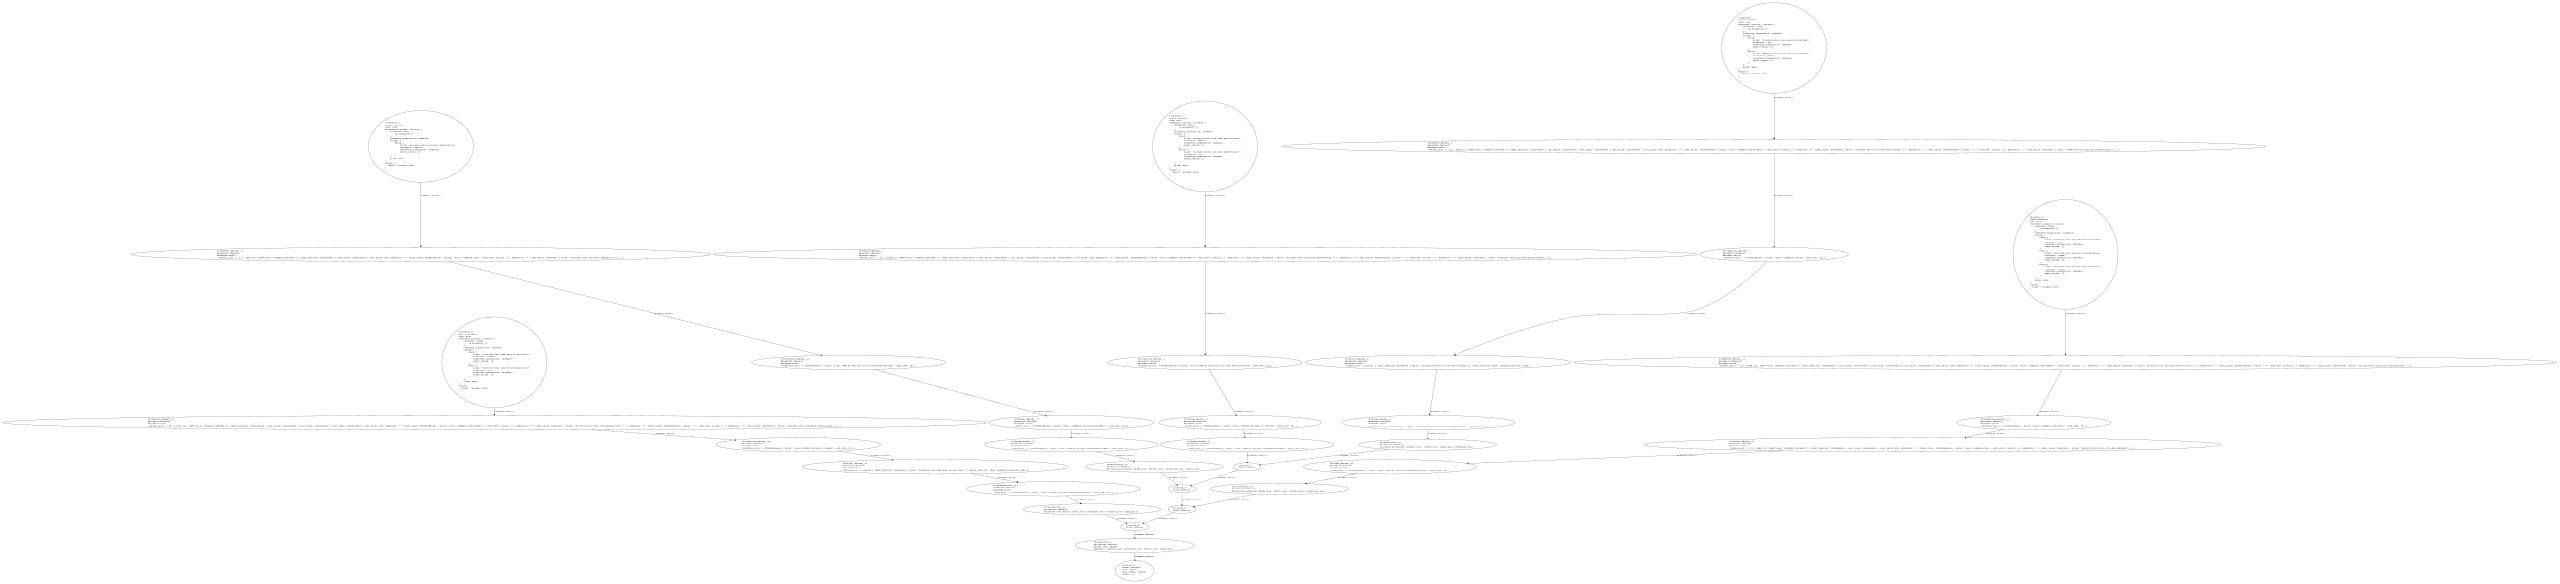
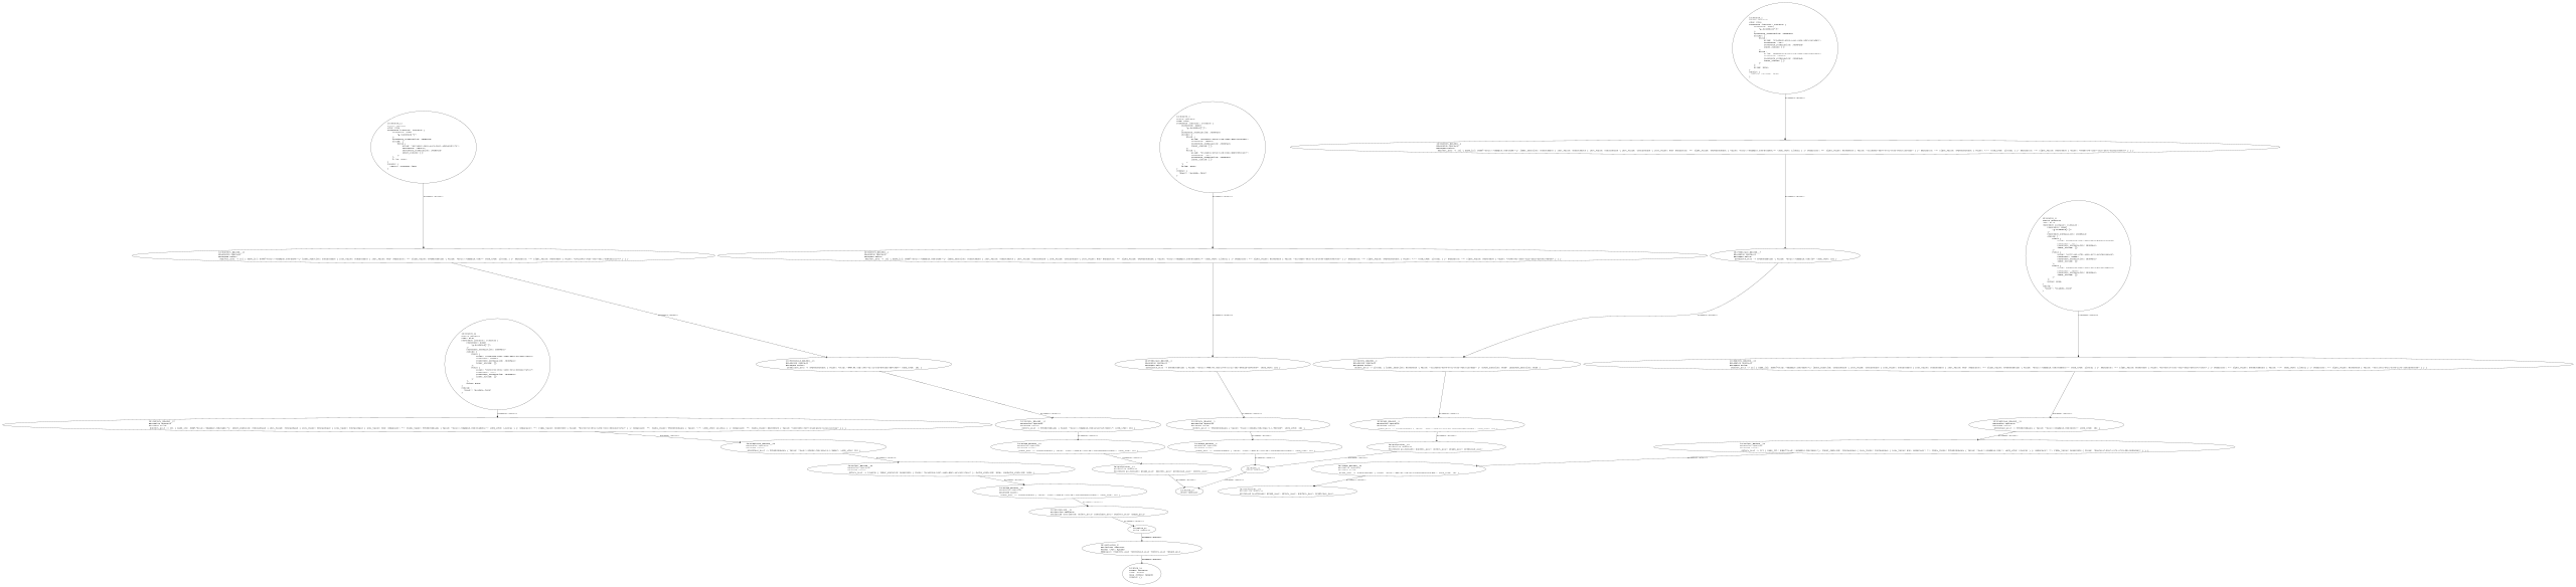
  digraph {
    fontname="Courier Prime"
    node [fontname="Courier Prime"]
    edge [arrowhead=tee fontname="Courier Prime"]
    n1 [label="id:Source_0 \lSource Operator\ltype: File \lreference iterator: Iterator {\l    reference: Some(\l        \"$.students[*]\",\l    ),\l    reference_formulation: JSONPath,\l    fields: [\l        Field {\l            alias: \"9a9e03e5-fbc8-412b-afaf-ab664278b4be\",\l            reference: \"Name\",\l            reference_formulation: JSONPath,\l            inner_fields: [],\l        },\l        Field {\l            alias: \"f5246b36-8e5b-415d-b086-bbb9ce980603\",\l            reference: \"ID\",\l            reference_formulation: JSONPath,\l            inner_fields: [],\l        },\l    ],\l    alias: None,\l} \lconfig: {\l  \"path\": \"student.json\"\l}\l             "]
    n2 [label="id:Subject_Extend__1 \lExtension Operator\lExtended pairs: \l subject_attr -> Iri { base_iri: Some(\"http://example.com/base/\"), inner_function: Concatenate { left_value: Concatenate { left_value: Concatenate { left_value: Concatenate { left_value: Nop, separator: \"\", right_value: TypedConstant { value: \"http://example.com/Student/\", term_type: Literal } }, separator: \"\", right_value: Reference { value: \"f5246b36-8e5b-415d-b086-bbb9ce980603\" } }, separator: \"\", right_value: TypedConstant { value: \"/\", term_type: Literal } }, separator: \"\", right_value: Reference { value: \"9a9e03e5-fbc8-412b-afaf-ab664278b4be\" } } }"]
    n3 [label="id:Predicate_Extend__2 \lExtension Operator\lExtended pairs: \l predicate_attr -> TypedConstant { value: \"http://www.w3.org/1999/02/22-rdf-syntax-ns#type\", term_type: IRI }"]
    n4 [label="id:Object_Extend__3 \lExtension Operator\lExtended pairs: \l object_attr -> TypedConstant { value: \"http://xmlns.com/foaf/0.1/Person\", term_type: IRI }"]
    n5 [label="id:Graph_Extend__4 \lExtension Operator\lExtended pairs: \l graph_attr -> TypedConstant { value: \"http://www.w3.org/ns/r2rml#DefaultGraph\", term_type: IRI }"]
    n6 [label="id:Union_11 \lUnion Operator\l"]
    n7 [label="id:Union_18 \lUnion Operator\l"]
    n8 [label="id:Source_5 \lSource Operator\ltype: File \lreference iterator: Iterator {\l    reference: Some(\l        \"$.students[*]\",\l    ),\l    reference_formulation: JSONPath,\l    fields: [\l        Field {\l            alias: \"352fd66b-8b99-4441-863f-9d0561fc4da3\",\l            reference: \"ID\",\l            reference_formulation: JSONPath,\l            inner_fields: [],\l        },\l        Field {\l            alias: \"eedd447e-a3f7-4318-a400-6af02c846909\",\l            reference: \"Name\",\l            reference_formulation: JSONPath,\l            inner_fields: [],\l        },\l    ],\l    alias: None,\l} \lconfig: {\l  \"path\": \"student.json\"\l}\l             "]
    n9 [label="id:Subject_Extend__6 \lExtension Operator\lExtended pairs: \l subject_attr -> Iri { base_iri: Some(\"http://example.com/base/\"), inner_function: Concatenate { left_value: Concatenate { left_value: Concatenate { left_value: Concatenate { left_value: Nop, separator: \"\", right_value: TypedConstant { value: \"http://example.com/Student/\", term_type: Literal } }, separator: \"\", right_value: Reference { value: \"352fd66b-8b99-4441-863f-9d0561fc4da3\" } }, separator: \"\", right_value: TypedConstant { value: \"/\", term_type: Literal } }, separator: \"\", right_value: Reference { value: \"eedd447e-a3f7-4318-a400-6af02c846909\" } } }"]
    n10 [label="id:Predicate_Extend__7 \lExtension Operator\lExtended pairs: \l predicate_attr -> TypedConstant { value: \"http://example.com/id\", term_type: IRI }"]
    n11 [label="id:Object_Extend__8 \lExtension Operator\lExtended pairs: \l object_attr -> Literal { inner_function: Reference { value: \"352fd66b-8b99-4441-863f-9d0561fc4da3\" }, dtype_function: None, langtype_function: None }"]
    n12 [label="id:Graph_Extend__9 \lExtension Operator\lExtended pairs: \l graph_attr -> TypedConstant { value: \"http://www.w3.org/ns/r2rml#DefaultGraph\", term_type: IRI }"]
    n13 [label="id:Projection__10 \lProjection Operator\lProjected attributes: subject_attr, object_attr, graph_attr, predicate_attr, "]
-   n14 [label="id:Union_25 \lUnion Operator\l"]
    n15 [label="id:Source_12 \lSource Operator\ltype: File \lreference iterator: Iterator {\l    reference: Some(\l        \"$.students[*]\",\l    ),\l    reference_formulation: JSONPath,\l    fields: [\l        Field {\l            alias: \"a9c1a9e5-3ea3-44c0-ba15-4d9bff1b5570\",\l            reference: \"Sport\",\l            reference_formulation: JSONPath,\l            inner_fields: [],\l        },\l    ],\l    alias: None,\l} \lconfig: {\l  \"path\": \"student.json\"\l}\l             "]
    n16 [label="id:Subject_Extend__13 \lExtension Operator\lExtended pairs: \l subject_attr -> Iri { base_iri: Some(\"http://example.com/base/\"), inner_function: Concatenate { left_value: Concatenate { left_value: Nop, separator: \"\", right_value: TypedConstant { value: \"http://example.com/\", term_type: Literal } }, separator: \"\", right_value: Reference { value: \"a9c1a9e5-3ea3-44c0-ba15-4d9bff1b5570\" } } }"]
    n17 [label="id:Predicate_Extend__14 \lExtension Operator\lExtended pairs: \l predicate_attr -> TypedConstant { value: \"http://www.w3.org/1999/02/22-rdf-syntax-ns#type\", term_type: IRI }"]
    n18 [label="id:Object_Extend__15 \lExtension Operator\lExtended pairs: \l object_attr -> TypedConstant { value: \"http://example.com/activity/Sport\", term_type: IRI }"]
    n19 [label="id:Graph_Extend__16 \lExtension Operator\lExtended pairs: \l graph_attr -> TypedConstant { value: \"http://www.w3.org/ns/r2rml#DefaultGraph\", term_type: IRI }"]
    n20 [label="id:Projection__17 \lProjection Operator\lProjected attributes: graph_attr, subject_attr, predicate_attr, object_attr, "]
    n21 [label="id:Union_22 \lUnion Operator\l"]
    n22 [label="id:Source_19 \lSource Operator\ltype: File \lreference iterator: Iterator {\l    reference: Some(\l        \"$.students[*]\",\l    ),\l    reference_formulation: JSONPath,\l    fields: [\l        Field {\l            alias: \"6a76c856-9245-4029-b42a-d0ef57c754b6\",\l            reference: \"ID\",\l            reference_formulation: JSONPath,\l            inner_fields: [],\l        },\l        Field {\l            alias: \"6cc55482-87b1-409e-a170-ff9ca896886e\",\l            reference: \"Name\",\l            reference_formulation: JSONPath,\l            inner_fields: [],\l        },\l        Field {\l            alias: \"da8cf647-bd47-4379-871d-dd1ff1dad6a5\",\l            reference: \"Sport\",\l            reference_formulation: JSONPath,\l            inner_fields: [],\l        },\l    ],\l    alias: None,\l} \lconfig: {\l  \"path\": \"student.json\"\l}\l             "]
    n23 [label="id:Subject_Extend__20 \lExtension Operator\lExtended pairs: \l subject_attr -> Iri { base_iri: Some(\"http://example.com/base/\"), inner_function: Concatenate { left_value: Concatenate { left_value: Concatenate { left_value: Concatenate { left_value: Nop, separator: \"\", right_value: TypedConstant { value: \"http://example.com/Student/\", term_type: Literal } }, separator: \"\", right_value: Reference { value: \"6a76c856-9245-4029-b42a-d0ef57c754b6\" } }, separator: \"\", right_value: TypedConstant { value: \"/\", term_type: Literal } }, separator: \"\", right_value: Reference { value: \"6cc55482-87b1-409e-a170-ff9ca896886e\" } } }"]
    n24 [label="id:Predicate_Extend__21 \lExtension Operator\lExtended pairs: \l predicate_attr -> TypedConstant { value: \"http://example.com/Sport\", term_type: IRI }"]
    n25 [label="id:Object_Extend__22 \lExtension Operator\lExtended pairs: \l object_attr -> Iri { base_iri: Some(\"http://example.com/base/\"), inner_function: Concatenate { left_value: Concatenate { left_value: Nop, separator: \"\", right_value: TypedConstant { value: \"http://example.com/\", term_type: Literal } }, separator: \"\", right_value: Reference { value: \"da8cf647-bd47-4379-871d-dd1ff1dad6a5\" } } }"]
    n26 [label="id:Graph_Extend__23 \lExtension Operator\lExtended pairs: \l graph_attr -> TypedConstant { value: \"http://www.w3.org/ns/r2rml#DefaultGraph\", term_type: IRI }"]
    n27 [label="id:Projection__24 \lProjection Operator\lProjected attributes: graph_attr, object_attr, subject_attr, predicate_attr, "]
    n28 [label="id:Serialize_33 \lSerializer Operator\lFormat type: NQuads\lTemplate: ?subject_attr ?predicate_attr ?object_attr ?graph_attr ."]
    n29 [label="id:Source_26 \lSource Operator\ltype: File \lreference iterator: Iterator {\l    reference: Some(\l        \"$.students[*]\",\l    ),\l    reference_formulation: JSONPath,\l    fields: [\l        Field {\l            alias: \"2f4e3d98-cfe7-44ab-abf2-46566315c866\",\l            reference: \"Name\",\l            reference_formulation: JSONPath,\l            inner_fields: [],\l        },\l        Field {\l            alias: \"d4c30c43-d941-4fcb-9058-eed2f137a722\",\l            reference: \"ID\",\l            reference_formulation: JSONPath,\l            inner_fields: [],\l        },\l    ],\l    alias: None,\l} \lconfig: {\l  \"path\": \"student.json\"\l}\l             "]
    n30 [label="id:Subject_Extend__27 \lExtension Operator\lExtended pairs: \l subject_attr -> Iri { base_iri: Some(\"http://example.com/base/\"), inner_function: Concatenate { left_value: Concatenate { left_value: Concatenate { left_value: Concatenate { left_value: Nop, separator: \"\", right_value: TypedConstant { value: \"http://example.com/Student/\", term_type: Literal } }, separator: \"\", right_value: Reference { value: \"d4c30c43-d941-4fcb-9058-eed2f137a722\" } }, separator: \"\", right_value: TypedConstant { value: \"/\", term_type: Literal } }, separator: \"\", right_value: Reference { value: \"2f4e3d98-cfe7-44ab-abf2-46566315c866\" } } }"]
    n31 [label="id:Predicate_Extend__28 \lExtension Operator\lExtended pairs: \l predicate_attr -> TypedConstant { value: \"http://xmlns.com/foaf/0.1/name\", term_type: IRI }"]
    n32 [label="id:Object_Extend__29 \lExtension Operator\lExtended pairs: \l object_attr -> Literal { inner_function: Reference { value: \"2f4e3d98-cfe7-44ab-abf2-46566315c866\" }, dtype_function: None, langtype_function: None }"]
    n33 [label="id:Graph_Extend__30 \lExtension Operator\lExtended pairs: \l graph_attr -> TypedConstant { value: \"http://www.w3.org/ns/r2rml#DefaultGraph\", term_type: IRI }"]
    n34 [label="id:Projection__31 \lProjection Operator\lProjected attributes: object_attr, predicate_attr, subject_attr, graph_attr, "]
    n35 [label="id:Sink_34 \lTarget Operator\ltype: StdOut \ldata format: NQuads \lconfig: {}\l             "]
    n1 -> n2 [arrowhead=diamond label="Fragment:default"]
    n2 -> n3 [arrowhead=diamond label="Fragment:default"]
    n3 -> n4 [label="Fragment:default"]
    n4 -> n5 [label="Fragment:default"]
    n5 -> n6 [label="Fragment:default"]
    n6 -> n7 [label="Fragment:default"]
-   n7 -> n14 [label="Fragment:default"]
    n8 -> n9 [arrowhead=diamond label="Fragment:default"]
    n9 -> n10 [label="Fragment:default"]
    n10 -> n11 [arrowhead=diamond label="Fragment:default"]
    n11 -> n12 [arrowhead=diamond label="Fragment:default"]
    n12 -> n13 [label="Fragment:default"]
    n13 -> n6 [label="Fragment:default"]
-   n14 -> n21 [label="Fragment:default"]
    n15 -> n16 [arrowhead=diamond label="Fragment:default"]
    n16 -> n17 [label="Fragment:default"]
    n17 -> n18 [label="Fragment:default"]
    n18 -> n19 [label="Fragment:default"]
    n19 -> n20 [label="Fragment:default"]
    n20 -> n7 [label="Fragment:default"]
    n21 -> n28 [label="Fragment:default"]
    n22 -> n23 [arrowhead=diamond label="Fragment:default"]
    n23 -> n24 [label="Fragment:default"]
    n24 -> n25 [label="Fragment:default"]
    n25 -> n26 [label="Fragment:default"]
    n26 -> n27 [arrowhead=diamond label="Fragment:default"]
-   n27 -> n14 [arrowhead=diamond label="Fragment:default"]
    n28 -> n35 [label="Fragment:default"]
    n29 -> n30 [arrowhead=diamond label="Fragment:default"]
    n30 -> n31 [label="Fragment:default"]
    n31 -> n32 [label="Fragment:default"]
    n32 -> n33 [arrowhead=diamond label="Fragment:default"]
    n33 -> n34 [arrowhead=diamond label="Fragment:default"]
    n34 -> n21 [label="Fragment:default"]
  }
